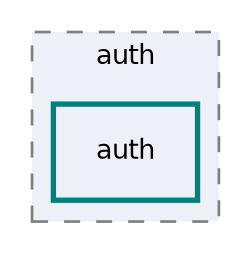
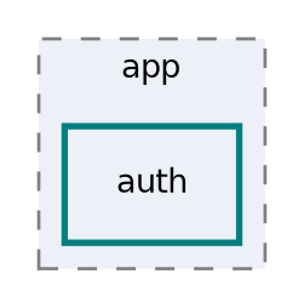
  digraph {
    compound=true
    n1 [color=teal fillcolor="#edf0f7" fontname=Helvetica fontsize=10 label=auth shape=box style="filled,bold,"]
    subgraph cluster_1 {
      bgcolor="#edf0f7"
      fontname=Helvetica
      fontsize=10
-     label=auth
+     label=app
      pencolor=grey50
      style="filled,dashed,"
      n1
    }
  }
